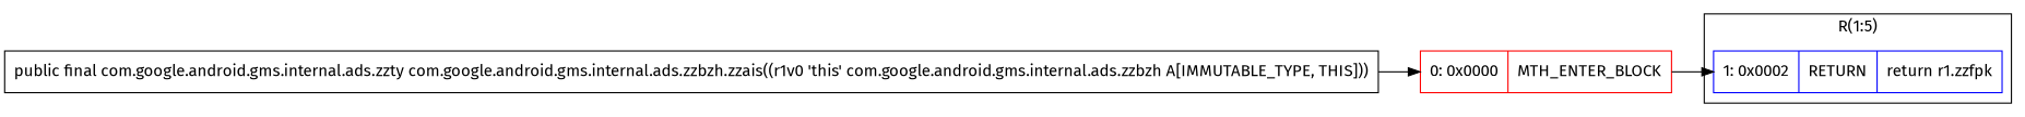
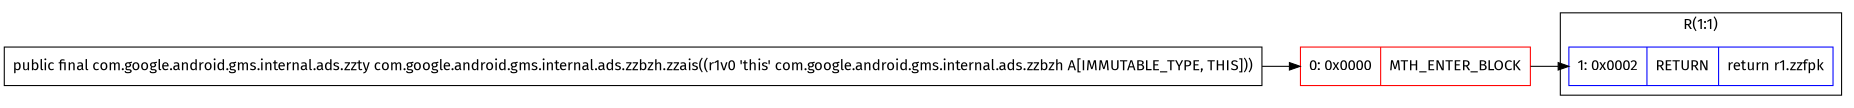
  digraph {
    rankdir=LR
    fontname="Fira Sans"
    node [shape=record fontname="Fira Sans"]
    edge [fontname="Fira Sans"]
    n1 [color=blue label="{1\:\ 0x0002|RETURN\l|return r1.zzfpk\l}"]
    n2 [color=red label="{0\:\ 0x0000|MTH_ENTER_BLOCK\l}"]
    n3 [label="{public final com.google.android.gms.internal.ads.zzty com.google.android.gms.internal.ads.zzbzh.zzais((r1v0 'this' com.google.android.gms.internal.ads.zzbzh A[IMMUTABLE_TYPE, THIS])) }"]
    subgraph cluster_1 {
-     label="R(1:5)"
+     label="R(1:1)"
      n1
    }
    n2 -> n1
    n3 -> n2
  }
